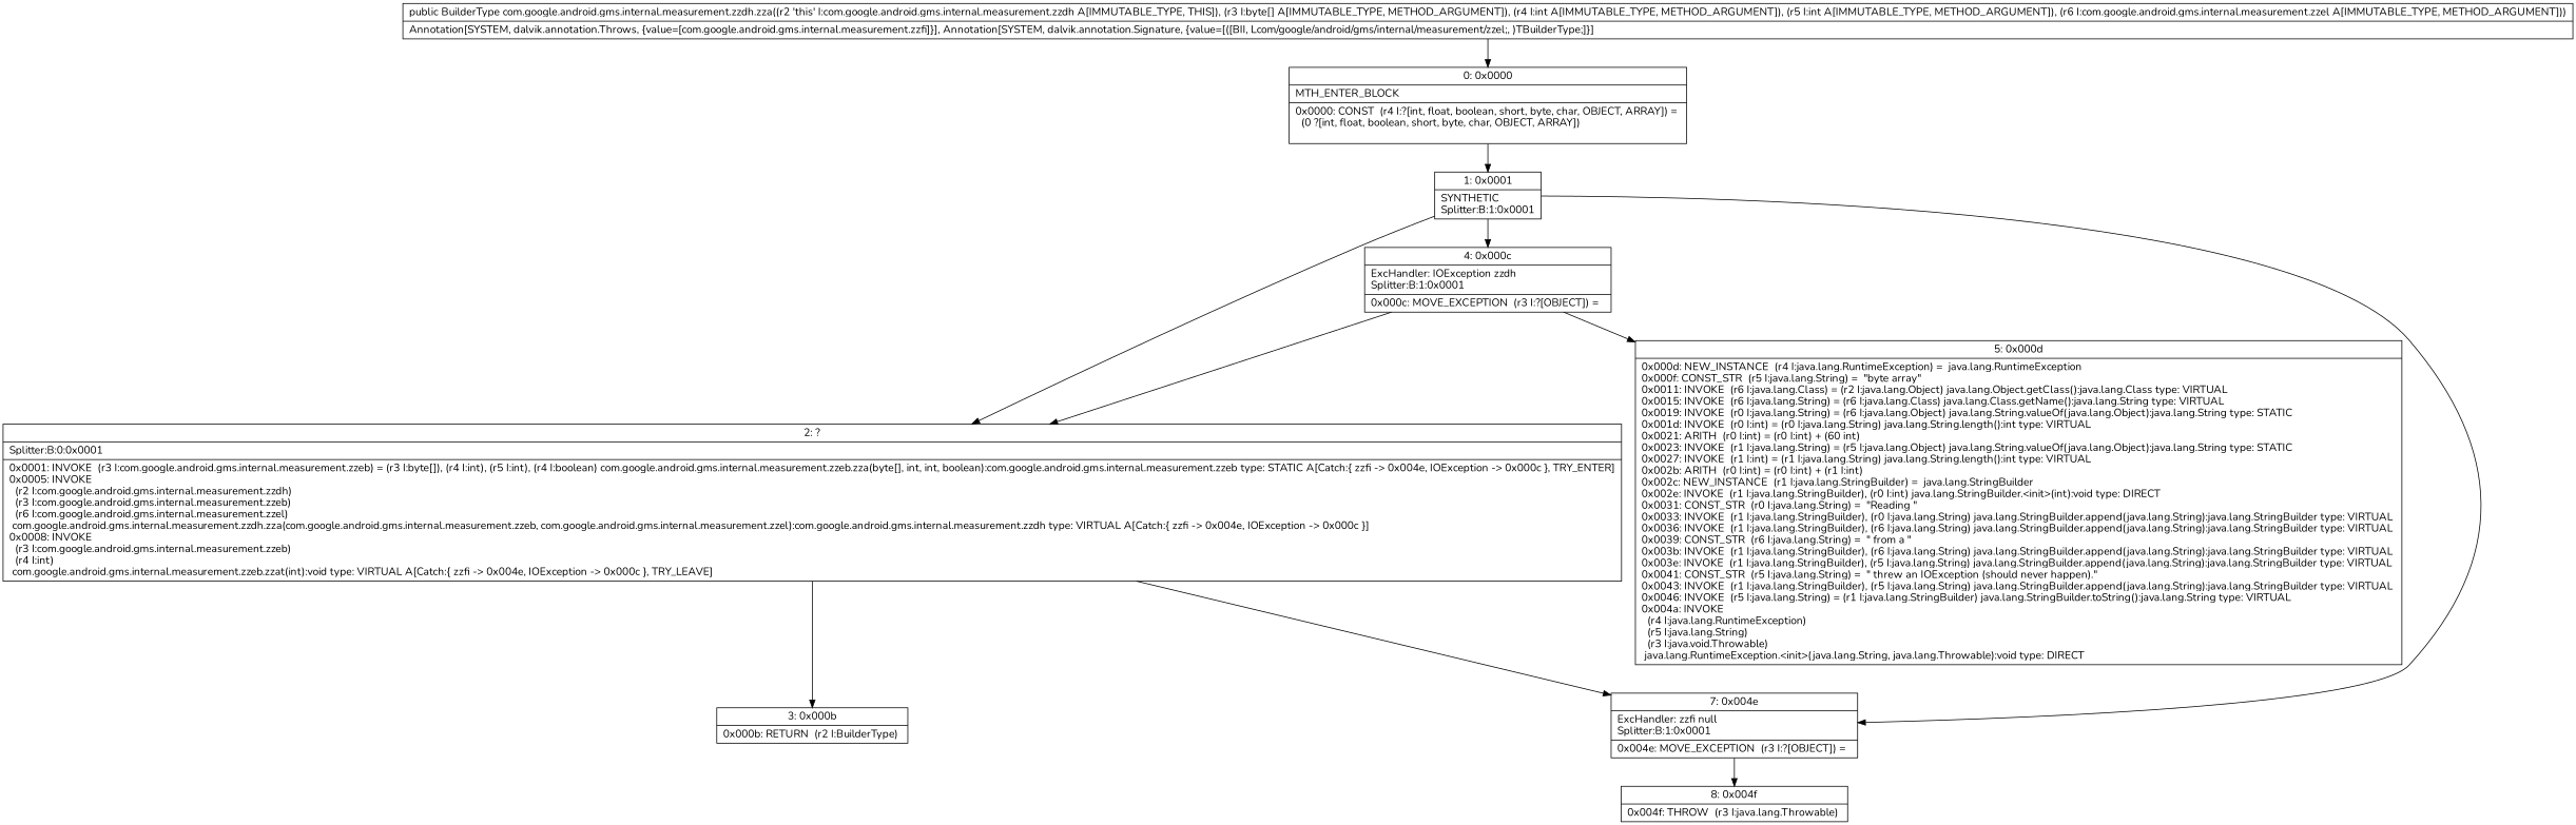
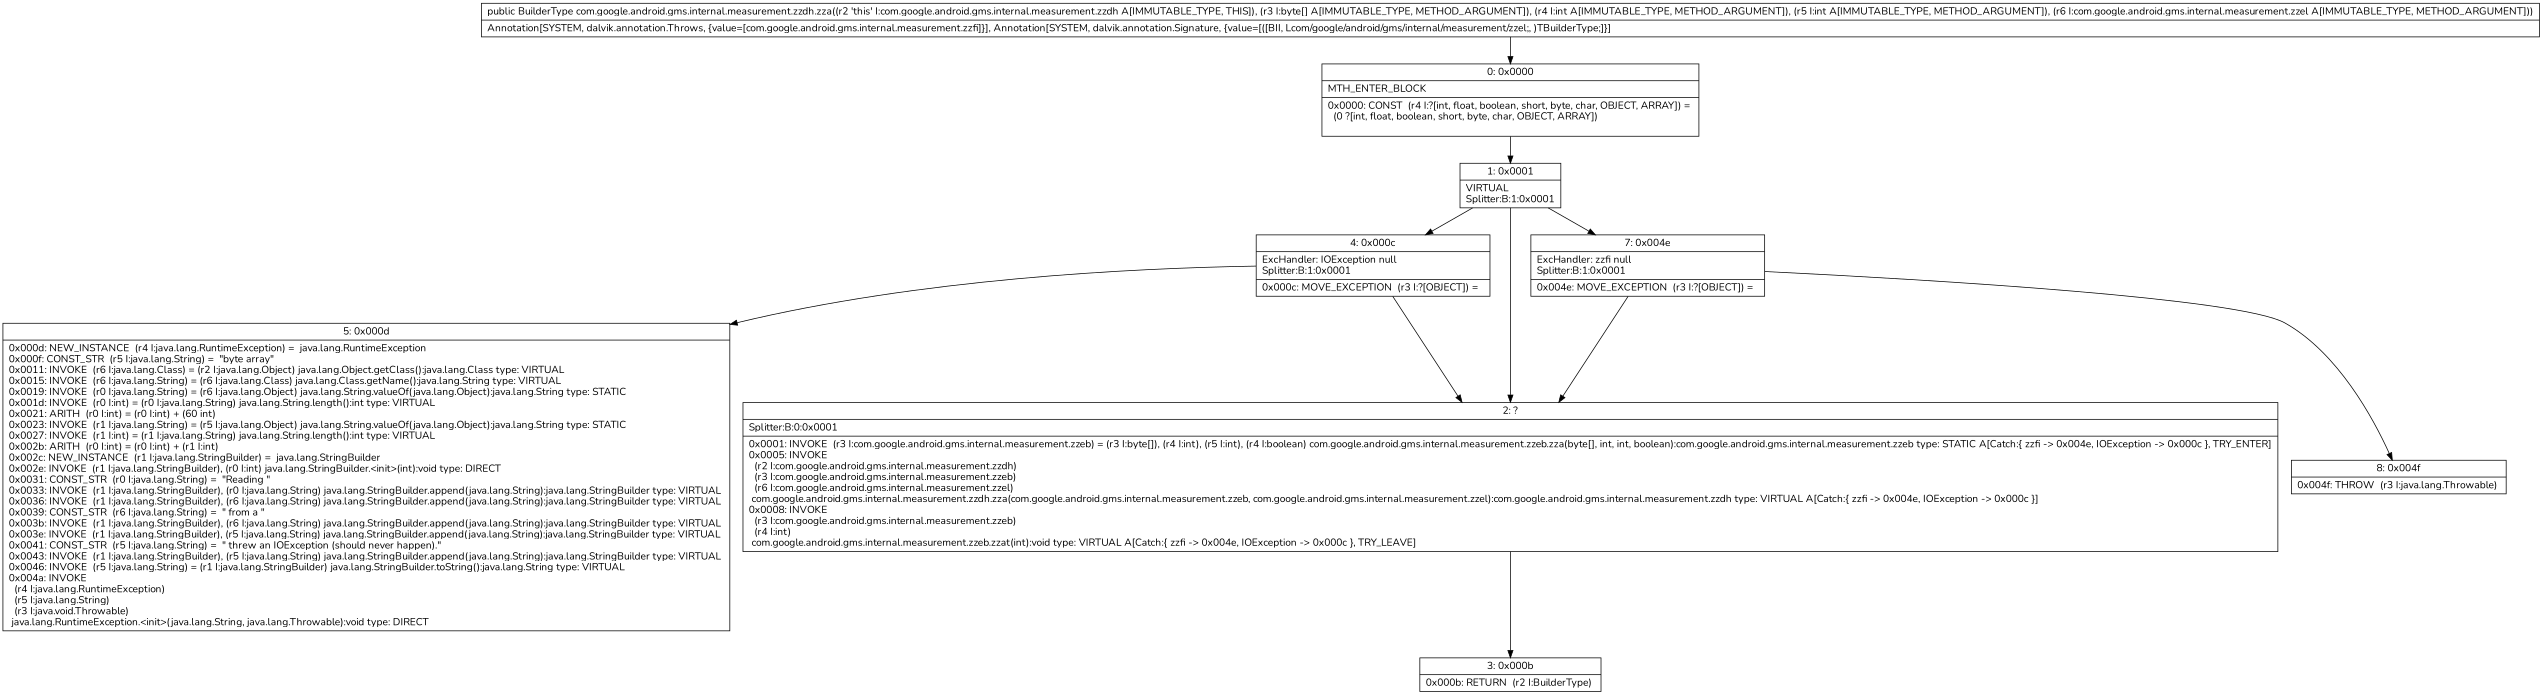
  digraph {
    fontname=Nunito
    node [fontname=Nunito shape=record]
    edge [fontname=Nunito]
    n1 [label="{0\:\ 0x0000|MTH_ENTER_BLOCK\l|0x0000: CONST  (r4 I:?[int, float, boolean, short, byte, char, OBJECT, ARRAY]) = \l  (0 ?[int, float, boolean, short, byte, char, OBJECT, ARRAY])\l \l}"]
-   n2 [label="{1\:\ 0x0001|SYNTHETIC\lSplitter:B:1:0x0001\l}"]
+   n2 [label="{1\:\ 0x0001|VIRTUAL\lSplitter:B:1:0x0001\l}"]
    n3 [label="{2\:\ ?|Splitter:B:0:0x0001\l|0x0001: INVOKE  (r3 I:com.google.android.gms.internal.measurement.zzeb) = (r3 I:byte[]), (r4 I:int), (r5 I:int), (r4 I:boolean) com.google.android.gms.internal.measurement.zzeb.zza(byte[], int, int, boolean):com.google.android.gms.internal.measurement.zzeb type: STATIC A[Catch:\{ zzfi \-\> 0x004e, IOException \-\> 0x000c \}, TRY_ENTER]\l0x0005: INVOKE  \l  (r2 I:com.google.android.gms.internal.measurement.zzdh)\l  (r3 I:com.google.android.gms.internal.measurement.zzeb)\l  (r6 I:com.google.android.gms.internal.measurement.zzel)\l com.google.android.gms.internal.measurement.zzdh.zza(com.google.android.gms.internal.measurement.zzeb, com.google.android.gms.internal.measurement.zzel):com.google.android.gms.internal.measurement.zzdh type: VIRTUAL A[Catch:\{ zzfi \-\> 0x004e, IOException \-\> 0x000c \}]\l0x0008: INVOKE  \l  (r3 I:com.google.android.gms.internal.measurement.zzeb)\l  (r4 I:int)\l com.google.android.gms.internal.measurement.zzeb.zzat(int):void type: VIRTUAL A[Catch:\{ zzfi \-\> 0x004e, IOException \-\> 0x000c \}, TRY_LEAVE]\l}"]
-   n4 [label="{4\:\ 0x000c|ExcHandler: IOException zzdh\lSplitter:B:1:0x0001\l|0x000c: MOVE_EXCEPTION  (r3 I:?[OBJECT]) =  \l}"]
+   n4 [label="{4\:\ 0x000c|ExcHandler: IOException null\lSplitter:B:1:0x0001\l|0x000c: MOVE_EXCEPTION  (r3 I:?[OBJECT]) =  \l}"]
    n5 [label="{7\:\ 0x004e|ExcHandler: zzfi null\lSplitter:B:1:0x0001\l|0x004e: MOVE_EXCEPTION  (r3 I:?[OBJECT]) =  \l}"]
    n6 [label="{3\:\ 0x000b|0x000b: RETURN  (r2 I:BuilderType) \l}"]
    n7 [label="{5\:\ 0x000d|0x000d: NEW_INSTANCE  (r4 I:java.lang.RuntimeException) =  java.lang.RuntimeException \l0x000f: CONST_STR  (r5 I:java.lang.String) =  \"byte array\" \l0x0011: INVOKE  (r6 I:java.lang.Class) = (r2 I:java.lang.Object) java.lang.Object.getClass():java.lang.Class type: VIRTUAL \l0x0015: INVOKE  (r6 I:java.lang.String) = (r6 I:java.lang.Class) java.lang.Class.getName():java.lang.String type: VIRTUAL \l0x0019: INVOKE  (r0 I:java.lang.String) = (r6 I:java.lang.Object) java.lang.String.valueOf(java.lang.Object):java.lang.String type: STATIC \l0x001d: INVOKE  (r0 I:int) = (r0 I:java.lang.String) java.lang.String.length():int type: VIRTUAL \l0x0021: ARITH  (r0 I:int) = (r0 I:int) + (60 int) \l0x0023: INVOKE  (r1 I:java.lang.String) = (r5 I:java.lang.Object) java.lang.String.valueOf(java.lang.Object):java.lang.String type: STATIC \l0x0027: INVOKE  (r1 I:int) = (r1 I:java.lang.String) java.lang.String.length():int type: VIRTUAL \l0x002b: ARITH  (r0 I:int) = (r0 I:int) + (r1 I:int) \l0x002c: NEW_INSTANCE  (r1 I:java.lang.StringBuilder) =  java.lang.StringBuilder \l0x002e: INVOKE  (r1 I:java.lang.StringBuilder), (r0 I:int) java.lang.StringBuilder.\<init\>(int):void type: DIRECT \l0x0031: CONST_STR  (r0 I:java.lang.String) =  \"Reading \" \l0x0033: INVOKE  (r1 I:java.lang.StringBuilder), (r0 I:java.lang.String) java.lang.StringBuilder.append(java.lang.String):java.lang.StringBuilder type: VIRTUAL \l0x0036: INVOKE  (r1 I:java.lang.StringBuilder), (r6 I:java.lang.String) java.lang.StringBuilder.append(java.lang.String):java.lang.StringBuilder type: VIRTUAL \l0x0039: CONST_STR  (r6 I:java.lang.String) =  \" from a \" \l0x003b: INVOKE  (r1 I:java.lang.StringBuilder), (r6 I:java.lang.String) java.lang.StringBuilder.append(java.lang.String):java.lang.StringBuilder type: VIRTUAL \l0x003e: INVOKE  (r1 I:java.lang.StringBuilder), (r5 I:java.lang.String) java.lang.StringBuilder.append(java.lang.String):java.lang.StringBuilder type: VIRTUAL \l0x0041: CONST_STR  (r5 I:java.lang.String) =  \" threw an IOException (should never happen).\" \l0x0043: INVOKE  (r1 I:java.lang.StringBuilder), (r5 I:java.lang.String) java.lang.StringBuilder.append(java.lang.String):java.lang.StringBuilder type: VIRTUAL \l0x0046: INVOKE  (r5 I:java.lang.String) = (r1 I:java.lang.StringBuilder) java.lang.StringBuilder.toString():java.lang.String type: VIRTUAL \l0x004a: INVOKE  \l  (r4 I:java.lang.RuntimeException)\l  (r5 I:java.lang.String)\l  (r3 I:java.void.Throwable)\l java.lang.RuntimeException.\<init\>(java.lang.String, java.lang.Throwable):void type: DIRECT \l}"]
    n8 [label="{8\:\ 0x004f|0x004f: THROW  (r3 I:java.lang.Throwable) \l}"]
    n9 [label="{public BuilderType com.google.android.gms.internal.measurement.zzdh.zza((r2 'this' I:com.google.android.gms.internal.measurement.zzdh A[IMMUTABLE_TYPE, THIS]), (r3 I:byte[] A[IMMUTABLE_TYPE, METHOD_ARGUMENT]), (r4 I:int A[IMMUTABLE_TYPE, METHOD_ARGUMENT]), (r5 I:int A[IMMUTABLE_TYPE, METHOD_ARGUMENT]), (r6 I:com.google.android.gms.internal.measurement.zzel A[IMMUTABLE_TYPE, METHOD_ARGUMENT]))  | Annotation[SYSTEM, dalvik.annotation.Throws, \{value=[com.google.android.gms.internal.measurement.zzfi]\}], Annotation[SYSTEM, dalvik.annotation.Signature, \{value=[([BII, Lcom\/google\/android\/gms\/internal\/measurement\/zzel;, )TBuilderType;]\}]\l}"]
    n1 -> n2
    n2 -> n3
    n2 -> n4
    n2 -> n5
-   n3 -> n5
+   n5 -> n3
    n3 -> n6
    n4 -> n3
    n4 -> n7
    n5 -> n8
    n9 -> n1
  }
